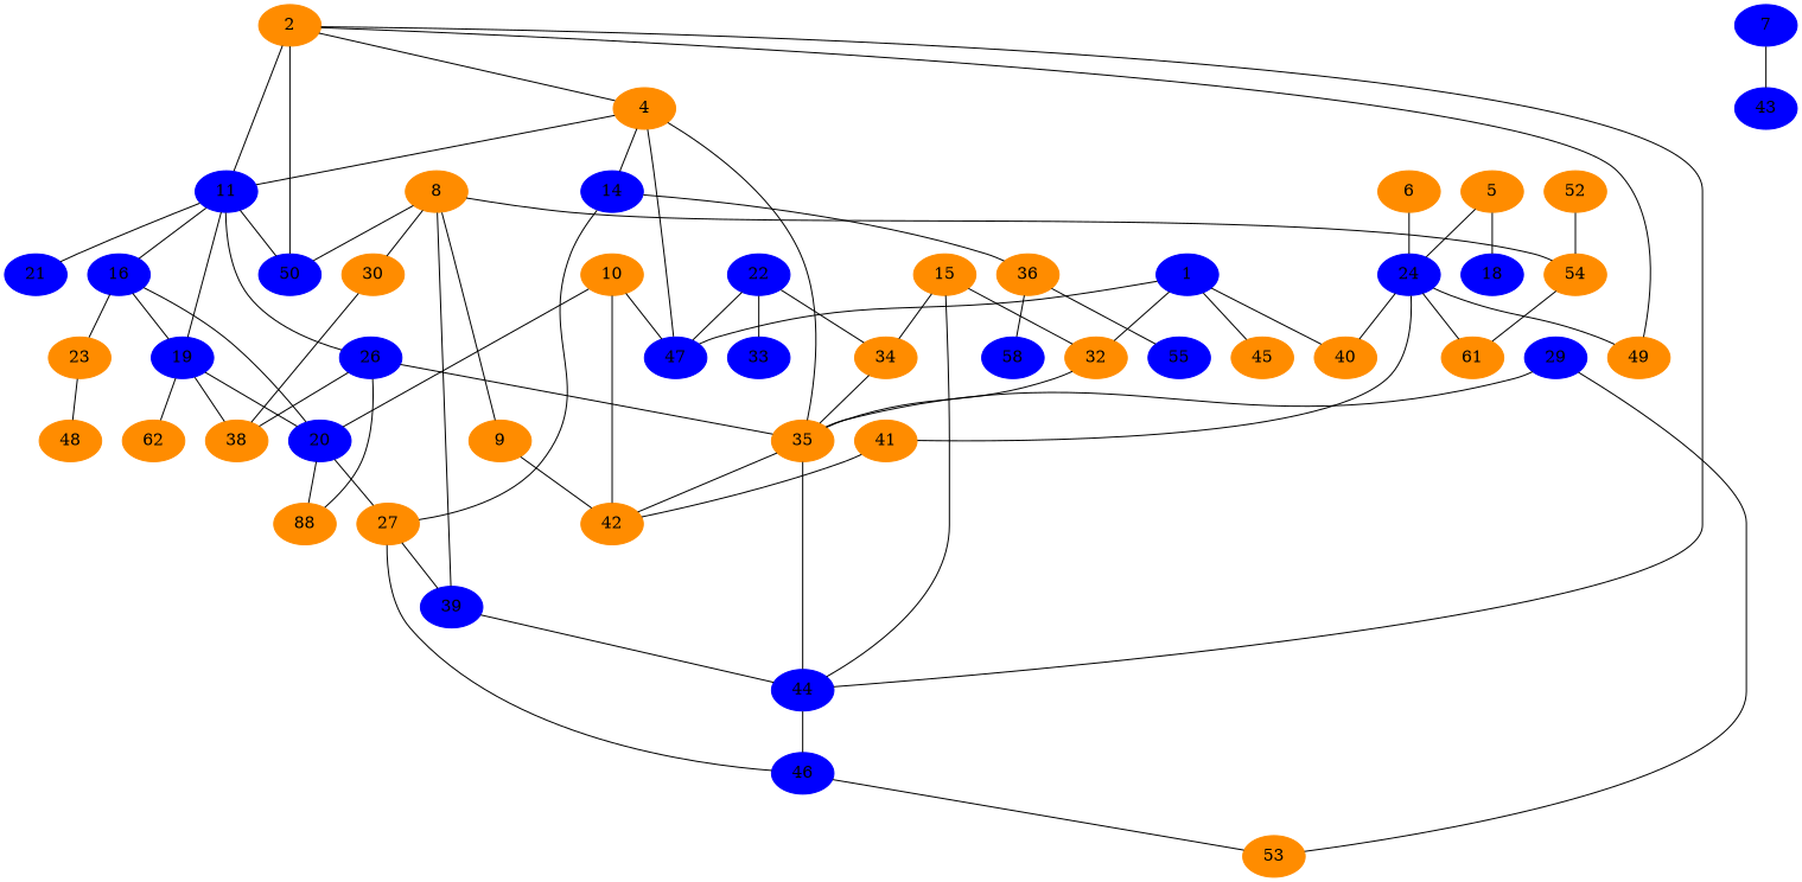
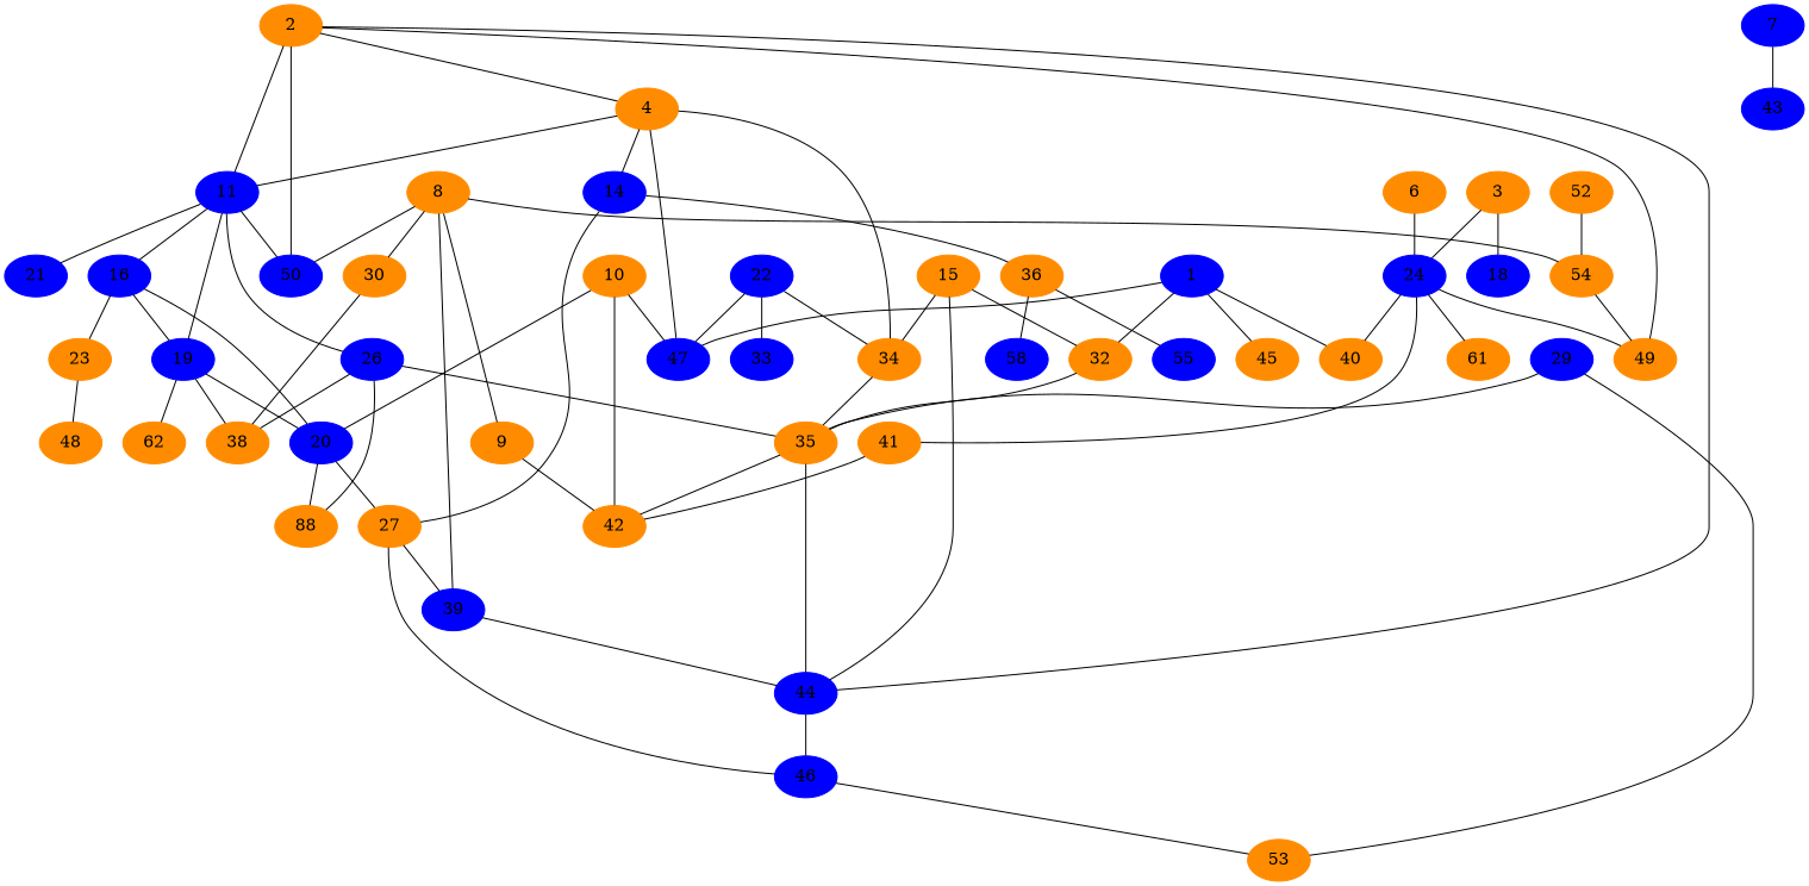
  graph {
    node [color=darkorange style=filled]
    edge [weight=1.0]
    1 [color=blue]
    32
    40
    45
    47 [color=blue]
    35
    2
    4
    11 [color=blue]
    44 [color=blue]
    49
    50 [color=blue]
    14 [color=blue]
    16 [color=blue]
    19 [color=blue]
    21 [color=blue]
    26 [color=blue]
    46 [color=blue]
    18 [color=blue]
-   3 [label=5]
+   3
    24 [color=blue]
    41
    61
    27
    36
    42
    6
    7 [color=blue]
    43 [color=blue]
    8
    9
    30
    39 [color=blue]
    54
    38
    10
    20 [color=blue]
    n38 [label=88]
    23
    n40 [label=62]
    55 [color=blue]
    58 [color=blue]
    15
    34
    48
    22 [color=blue]
    33 [color=blue]
    53
    29 [color=blue]
    52
    1 -- 32
    1 -- 40
    1 -- 45
    1 -- 47
    32 -- 35
    35 -- 44 [weight=2.0]
    35 -- 42
    2 -- 4
    2 -- 11 [weight=2.0]
    2 -- 44
    2 -- 49
    2 -- 50 [weight=2.0]
    4 -- 47
-   4 -- 35
+   4 -- 34
    4 -- 11
    4 -- 14
    11 -- 50
    11 -- 16
    11 -- 19
    11 -- 21
    11 -- 26
    44 -- 46
    14 -- 27
    14 -- 36
    16 -- 19
    16 -- 20
    16 -- 23
    19 -- 38
    19 -- 20
    19 -- n40
    26 -- 35
    26 -- 38
    26 -- n38
    46 -- 53
    3 -- 18
    3 -- 24
    24 -- 40
    24 -- 49
    24 -- 41
    24 -- 61
    41 -- 42
    27 -- 46
    27 -- 39
    36 -- 55
    36 -- 58
    6 -- 24
    7 -- 43
    8 -- 50
    8 -- 9
    8 -- 30
    8 -- 39
    8 -- 54
    9 -- 42 [weight=2.0]
    30 -- 38
    39 -- 44
-   54 -- 61
+   54 -- 49
    10 -- 47
    10 -- 42
    10 -- 20
    20 -- 27
    20 -- n38
    23 -- 48
    15 -- 32
    15 -- 44
    15 -- 34
    34 -- 35
    22 -- 47
    22 -- 34
    22 -- 33
    29 -- 35
    29 -- 53
    52 -- 54
  }
